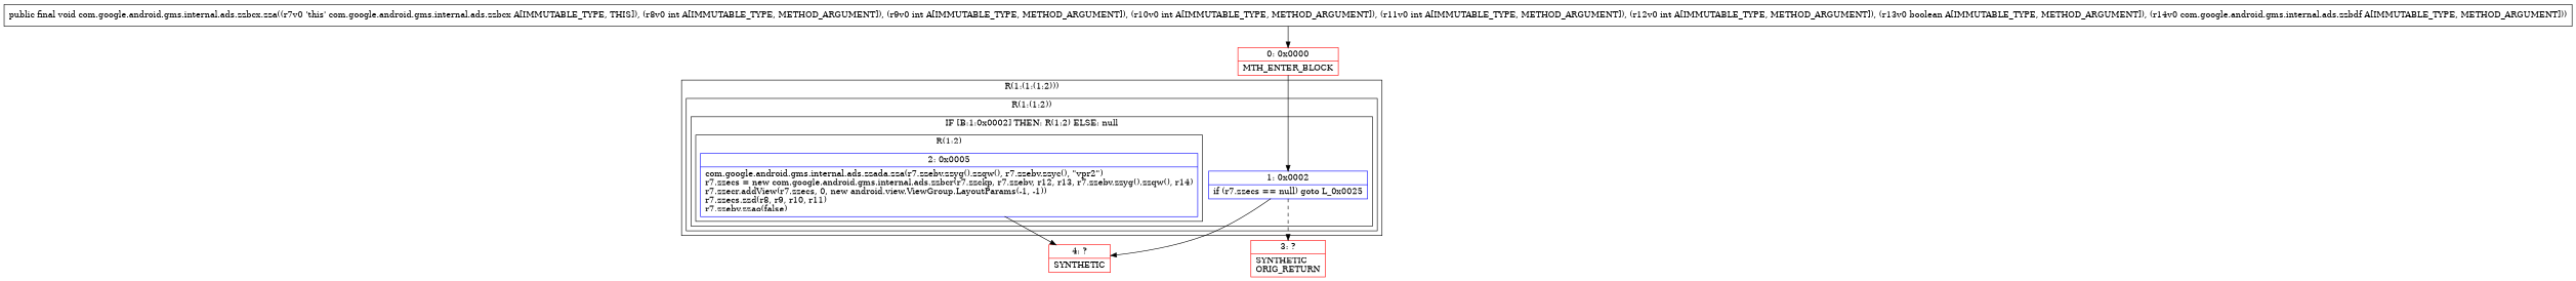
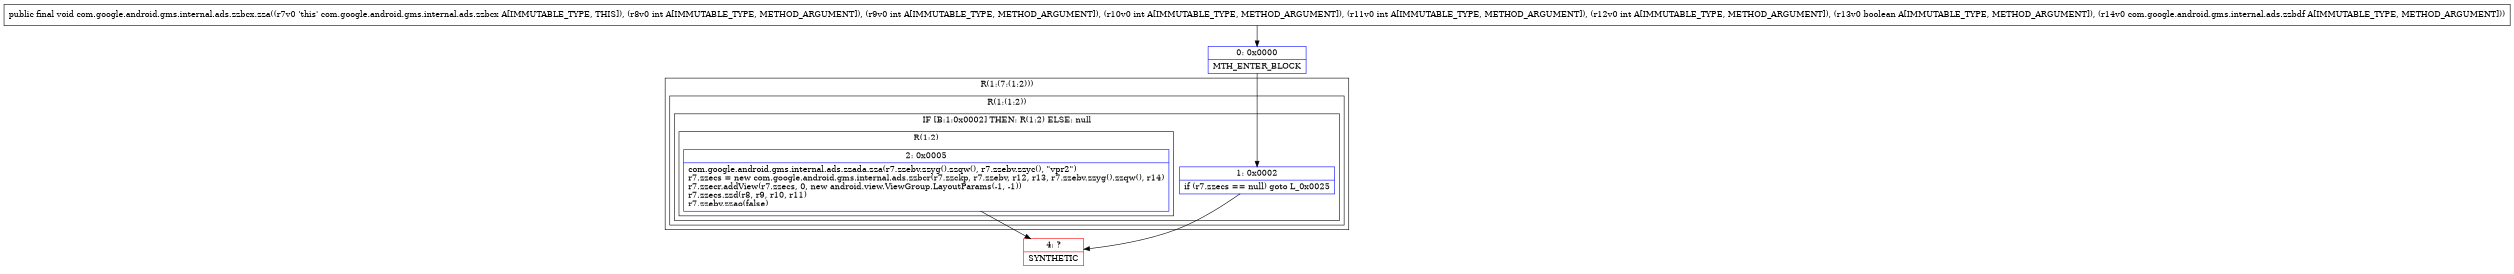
  digraph {
    node [color=red shape=record]
    n1 [color=blue label="{2\:\ 0x0005|com.google.android.gms.internal.ads.zzada.zza(r7.zzebv.zzyg().zzqw(), r7.zzebv.zzyc(), \"vpr2\")\lr7.zzecs = new com.google.android.gms.internal.ads.zzbcr(r7.zzckp, r7.zzebv, r12, r13, r7.zzebv.zzyg().zzqw(), r14)\lr7.zzecr.addView(r7.zzecs, 0, new android.view.ViewGroup.LayoutParams(\-1, \-1))\lr7.zzecs.zzd(r8, r9, r10, r11)\lr7.zzebv.zzao(false)\l}"]
    n2 [color=blue label="{1\:\ 0x0002|if (r7.zzecs == null) goto L_0x0025\l}"]
    n3 [label="{4\:\ ?|SYNTHETIC\l}"]
-   n4 [label="{3\:\ ?|SYNTHETIC\lORIG_RETURN\l}"]
-   n5 [label="{0\:\ 0x0000|MTH_ENTER_BLOCK\l}"]
+   n5 [color=blue label="{0\:\ 0x0000|MTH_ENTER_BLOCK\l}"]
    n6 [label="{public final void com.google.android.gms.internal.ads.zzbcx.zza((r7v0 'this' com.google.android.gms.internal.ads.zzbcx A[IMMUTABLE_TYPE, THIS]), (r8v0 int A[IMMUTABLE_TYPE, METHOD_ARGUMENT]), (r9v0 int A[IMMUTABLE_TYPE, METHOD_ARGUMENT]), (r10v0 int A[IMMUTABLE_TYPE, METHOD_ARGUMENT]), (r11v0 int A[IMMUTABLE_TYPE, METHOD_ARGUMENT]), (r12v0 int A[IMMUTABLE_TYPE, METHOD_ARGUMENT]), (r13v0 boolean A[IMMUTABLE_TYPE, METHOD_ARGUMENT]), (r14v0 com.google.android.gms.internal.ads.zzbdf A[IMMUTABLE_TYPE, METHOD_ARGUMENT])) }" color=""]
    subgraph cluster_1 {
-     label="R(1:(1:(1:2)))"
+     label="R(1:(7:(1:2)))"
      subgraph cluster_2 {
        label="R(1:(1:2))"
        subgraph cluster_3 {
          label="IF [B:1:0x0002] THEN: R(1:2) ELSE: null"
          n2
          subgraph cluster_4 {
            label="R(1:2)"
            n1
          }
        }
      }
    }
    n1 -> n3
    n2 -> n3
-   n2 -> n4 [style=dashed]
    n5 -> n2
    n6 -> n5
  }
